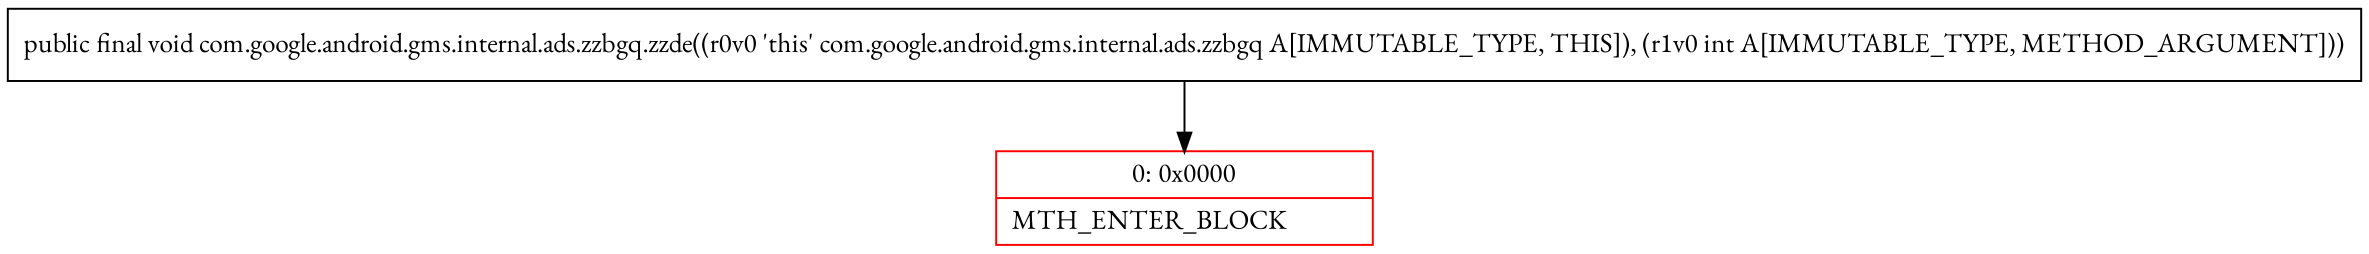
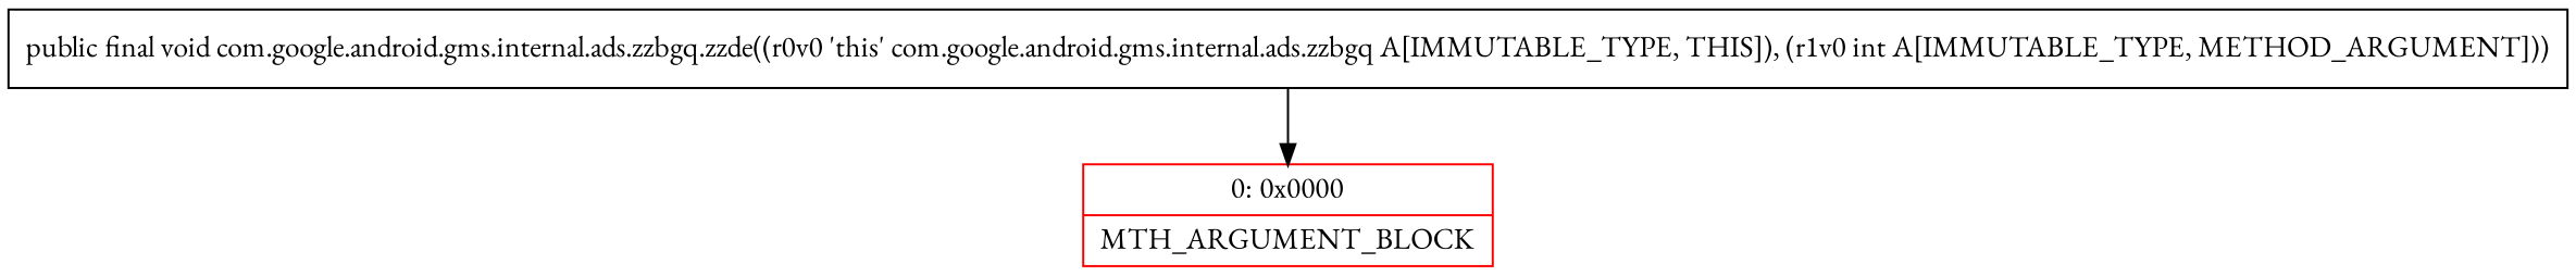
  digraph {
    fontname="EB Garamond"
    node [shape=record fontname="EB Garamond"]
-   n1 [color=red label="{0\:\ 0x0000|MTH_ENTER_BLOCK\l}"]
+   n1 [color=red label="{0\:\ 0x0000|MTH_ARGUMENT_BLOCK\l}"]
    n2 [label="{public final void com.google.android.gms.internal.ads.zzbgq.zzde((r0v0 'this' com.google.android.gms.internal.ads.zzbgq A[IMMUTABLE_TYPE, THIS]), (r1v0 int A[IMMUTABLE_TYPE, METHOD_ARGUMENT])) }"]
    subgraph cluster_1 {
      label="R(0)"
    }
    n2 -> n1 [fontname="EB Garamond"]
  }
